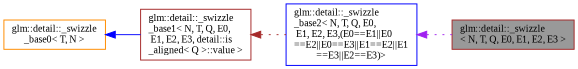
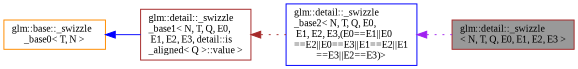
  digraph {
    rankdir=LR
    fontname="Liberation Serif"
    node [color=brown fillcolor=white fontname="Liberation Serif" fontsize=10 shape=box style=filled]
    edge [dir=back fontname="Liberation Serif" fontsize=10 labelfontname=Helvetica labelfontsize=10 style=dotted]
    n1 [fillcolor=grey60 fontcolor=black height=0.2 label="glm::detail::_swizzle\l\< N, T, Q, E0, E1, E2, E3 \>" width=0.4]
    n2 [color=blue height=0.2 label="glm::detail::_swizzle\l_base2\< N, T, Q, E0,\l E1, E2, E3,(E0==E1\|\|E0\l==E2\|\|E0==E3\|\|E1==E2\|\|E1\l==E3\|\|E2==E3)\>" width=0.4]
    n3 [height=0.2 label="glm::detail::_swizzle\l_base1\< N, T, Q, E0,\l E1, E2, E3, detail::is\l_aligned\< Q \>::value \>" width=0.4]
-   n4 [color=darkorange height=0.2 label="glm::detail::_swizzle\l_base0\< T, N \>" width=0.4]
+   n4 [color=darkorange height=0.2 label="glm::base::_swizzle\l_base0\< T, N \>" width=0.4]
    n2 -> n1 [color=purple]
    n3 -> n2 [color=brown]
    n4 -> n3 [color=blue style=solid]
  }
